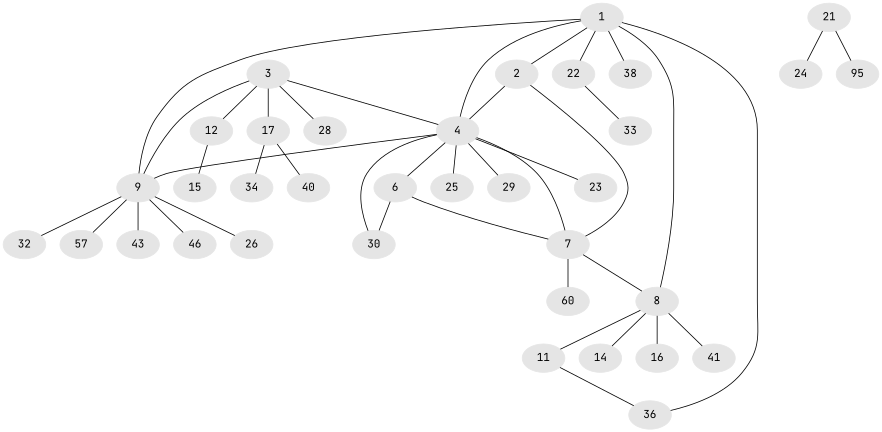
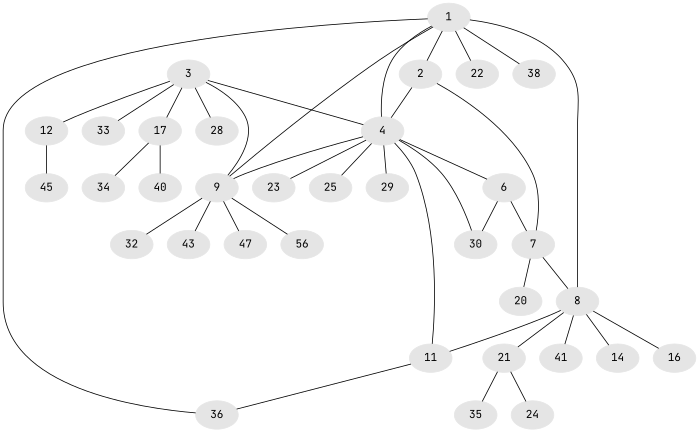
  graph {
    fontname="JetBrains Mono"
    node [color=gray90 fontname="JetBrains Mono" style=filled]
    edge [fontname="JetBrains Mono"]
    1 [super="+10"]
    2
    4 [super="+5"]
    8 [super="+13"]
    9 [super="+37"]
    22
    36
    38
    7 [super="+18"]
    6 [super="+15"]
    23
    25 [super="+44"]
    29
    30
    11
    14
    16
    21 [super="+39"]
    41
-   26
+   26 [label=56]
    32
    43
-   46
-   47 [label=57]
-   20 [super="+27" label=60]
+   47
+   20 [super="+27"]
    3 [super="+49"]
    12
    17 [super="+31"]
    28 [super="+42"]
    33
-   45 [label=15]
+   45
    34
    40
    24
-   35 [label=95]
+   35
    1 -- 2
    1 -- 4
    1 -- 8 [weight=2]
    1 -- 9
    1 -- 22
    1 -- 36
    1 -- 38
    2 -- 4
    2 -- 7
    4 -- 9
-   4 -- 7
+   4 -- 11
    4 -- 6
    4 -- 23
    4 -- 25
    4 -- 29
    4 -- 30
    8 -- 11
    8 -- 14
    8 -- 16
+   8 -- 21
    8 -- 41
    9 -- 26
    9 -- 32
    9 -- 43
-   9 -- 46
    9 -- 47
    7 -- 8
    7 -- 20
    6 -- 7
    6 -- 30
    11 -- 36
    21 -- 24
    21 -- 35
    3 -- 4
    3 -- 9
    3 -- 12
    3 -- 17
    3 -- 28
-   22 -- 33
+   3 -- 33
    12 -- 45
    17 -- 34
    17 -- 40
  }
